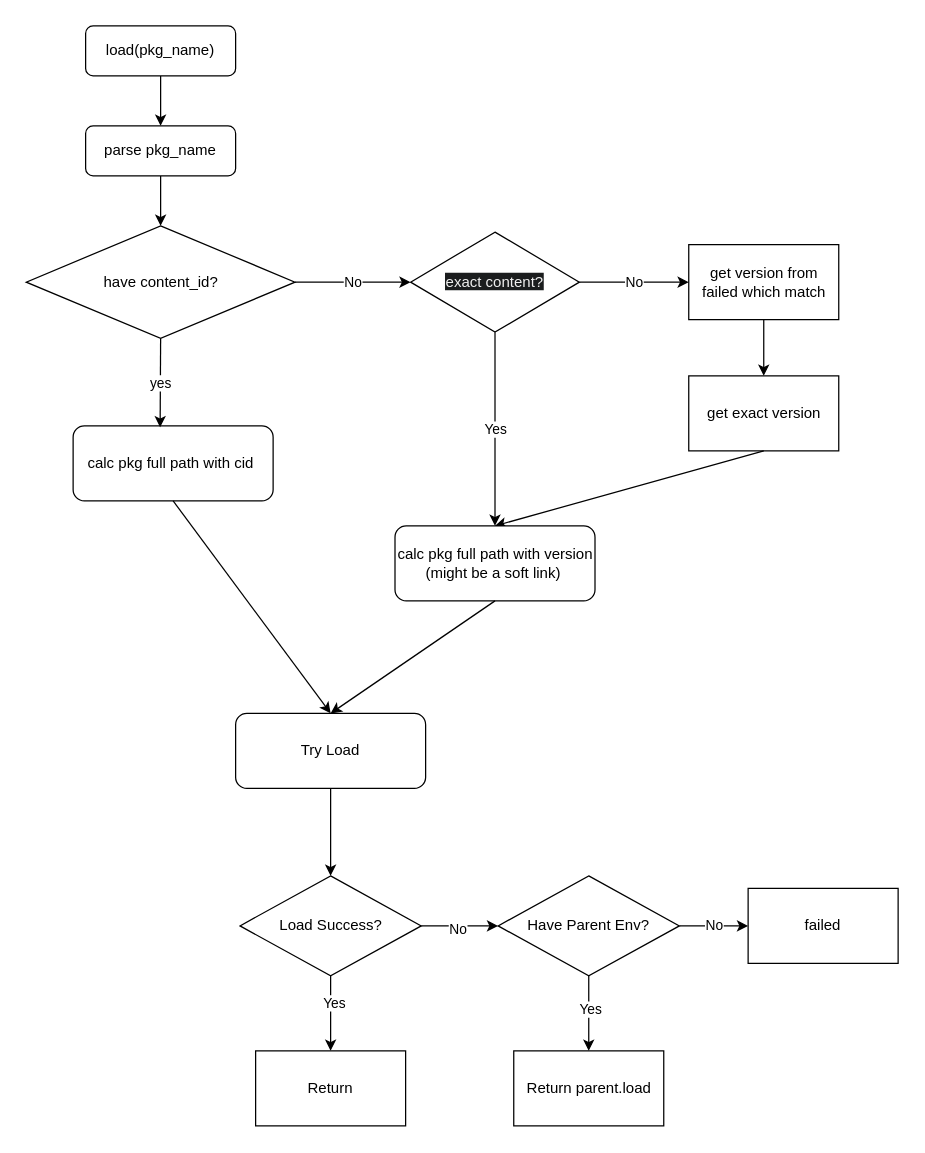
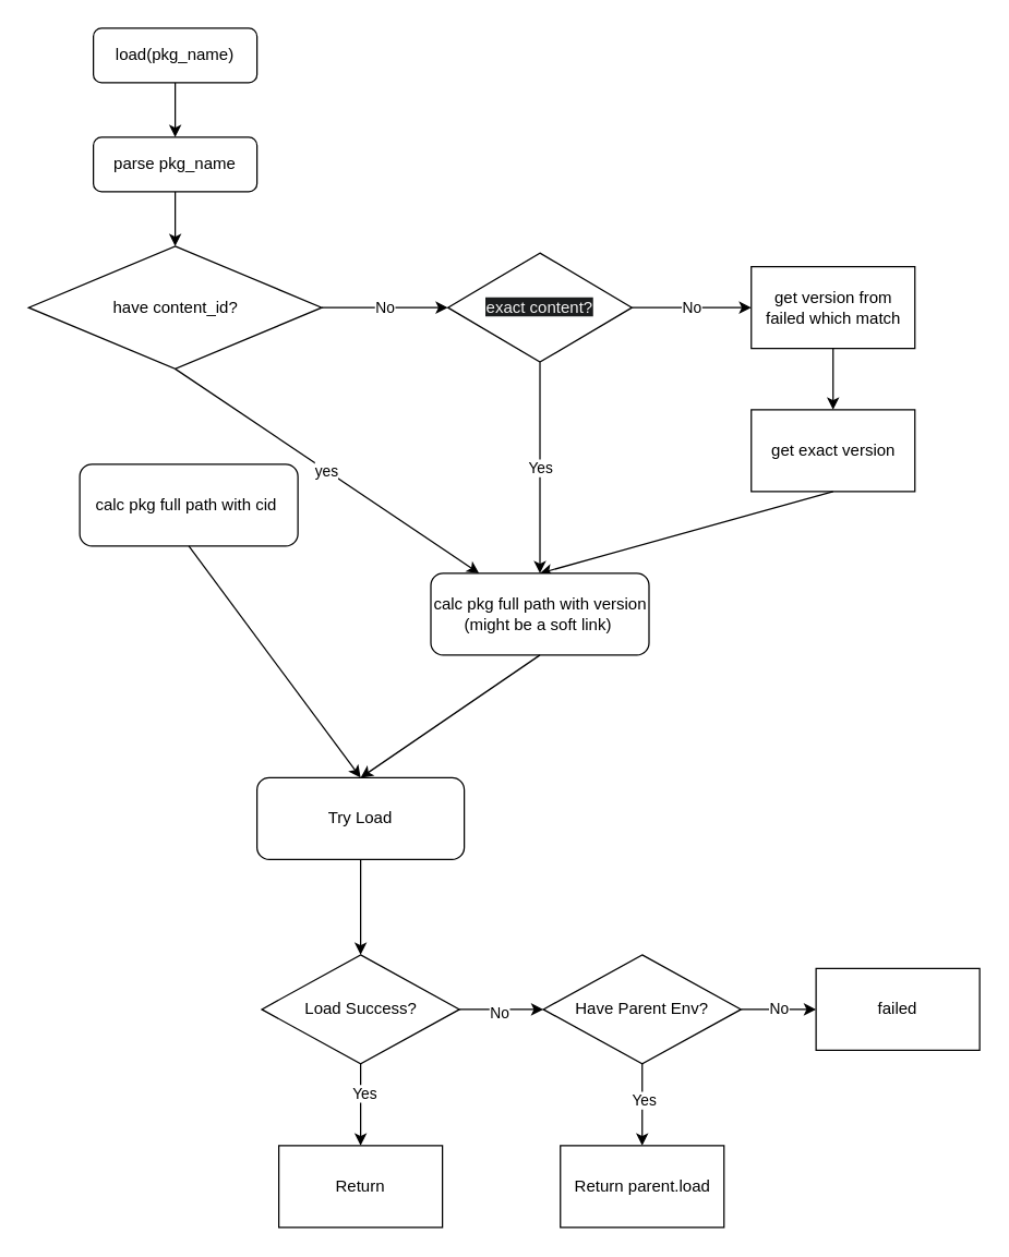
  <mxCell id="0" />
  <mxCell id="1" parent="0" />
  <mxCell id="2" value="parse pkg_name" style="rounded=1;whiteSpace=wrap;html=1;fontSize=12;glass=0;strokeWidth=1;shadow=0;" parent="1" vertex="1"><mxGeometry x="68" y="100" width="120" height="40" as="geometry" /></mxCell>
  <mxCell id="3" value="No" style="edgeStyle=orthogonalEdgeStyle;rounded=0;orthogonalLoop=1;jettySize=auto;html=1;" parent="1" source="4" target="7" edge="1"><mxGeometry relative="1" as="geometry" /></mxCell>
  <mxCell id="4" value="have content_id?" style="rhombus;whiteSpace=wrap;html=1;" parent="1" vertex="1"><mxGeometry x="20.5" y="180" width="215" height="90" as="geometry" /></mxCell>
  <mxCell id="5" value="load(pkg_name)" style="rounded=1;whiteSpace=wrap;html=1;fontSize=12;glass=0;strokeWidth=1;shadow=0;" parent="1" vertex="1"><mxGeometry x="68" y="20" width="120" height="40" as="geometry" /></mxCell>
  <mxCell id="6" value="No" style="edgeStyle=orthogonalEdgeStyle;rounded=0;orthogonalLoop=1;jettySize=auto;html=1;" parent="1" source="7" target="9" edge="1"><mxGeometry relative="1" as="geometry" /></mxCell>
  <mxCell id="7" value="&lt;span style=&quot;color: rgb(240, 240, 240); font-family: Helvetica; font-size: 12px; font-style: normal; font-variant-ligatures: normal; font-variant-caps: normal; font-weight: 400; letter-spacing: normal; orphans: 2; text-align: center; text-indent: 0px; text-transform: none; widows: 2; word-spacing: 0px; -webkit-text-stroke-width: 0px; background-color: rgb(27, 29, 30); text-decoration-thickness: initial; text-decoration-style: initial; text-decoration-color: initial; float: none; display: inline !important;&quot;&gt;exact content?&lt;/span&gt;" style="rhombus;whiteSpace=wrap;html=1;" parent="1" vertex="1"><mxGeometry x="328" y="185" width="135" height="80" as="geometry" /></mxCell>
  <mxCell id="8" value="" style="edgeStyle=orthogonalEdgeStyle;rounded=0;orthogonalLoop=1;jettySize=auto;html=1;" parent="1" source="9" target="10" edge="1"><mxGeometry relative="1" as="geometry" /></mxCell>
  <mxCell id="9" value="get version from failed which match" style="whiteSpace=wrap;html=1;" parent="1" vertex="1"><mxGeometry x="550.5" y="195" width="120" height="60" as="geometry" /></mxCell>
  <mxCell id="10" value="get exact version" style="whiteSpace=wrap;html=1;" parent="1" vertex="1"><mxGeometry x="550.5" y="300" width="120" height="60" as="geometry" /></mxCell>
  <mxCell id="11" value="" style="endArrow=classic;html=1;rounded=0;exitX=0.5;exitY=1;exitDx=0;exitDy=0;entryX=0.5;entryY=0;entryDx=0;entryDy=0;" parent="1" source="10" target="13" edge="1"><mxGeometry width="50" height="50" relative="1" as="geometry"><mxPoint x="608" y="460" as="sourcePoint" /><mxPoint x="455.5" y="410" as="targetPoint" /></mxGeometry></mxCell>
  <mxCell id="12" value="Yes" style="endArrow=classic;html=1;rounded=0;exitX=0.5;exitY=1;exitDx=0;exitDy=0;entryX=0.5;entryY=0;entryDx=0;entryDy=0;" parent="1" source="7" target="13" edge="1"><mxGeometry width="50" height="50" relative="1" as="geometry"><mxPoint x="368" y="370" as="sourcePoint" /><mxPoint x="455.5" y="410" as="targetPoint" /></mxGeometry></mxCell>
  <mxCell id="13" value="calc pkg full path with version (might be a soft link)&amp;nbsp;" style="rounded=1;whiteSpace=wrap;html=1;" parent="1" vertex="1"><mxGeometry x="315.5" y="420" width="160" height="60" as="geometry" /></mxCell>
  <mxCell id="14" value="Try Load" style="rounded=1;whiteSpace=wrap;html=1;" parent="1" vertex="1"><mxGeometry x="188" y="570" width="152" height="60" as="geometry" /></mxCell>
  <mxCell id="15" value="" style="endArrow=classic;html=1;rounded=0;exitX=0.5;exitY=1;exitDx=0;exitDy=0;entryX=0.5;entryY=0;entryDx=0;entryDy=0;" parent="1" source="13" target="14" edge="1"><mxGeometry width="50" height="50" relative="1" as="geometry"><mxPoint x="208" y="620" as="sourcePoint" /><mxPoint x="258" y="570" as="targetPoint" /></mxGeometry></mxCell>
  <mxCell id="16" value="calc pkg full path with cid&amp;nbsp;" style="rounded=1;whiteSpace=wrap;html=1;" parent="1" vertex="1"><mxGeometry x="58" y="340" width="160" height="60" as="geometry" /></mxCell>
- <mxCell id="17" value="yes" style="endArrow=classic;html=1;rounded=0;exitX=0.5;exitY=1;exitDx=0;exitDy=0;entryX=0.435;entryY=0.019;entryDx=0;entryDy=0;entryPerimeter=0;" parent="1" source="4" target="16" edge="1"><mxGeometry width="50" height="50" relative="1" as="geometry"><mxPoint x="208" y="310" as="sourcePoint" /><mxPoint x="258" y="260" as="targetPoint" /></mxGeometry></mxCell>
+ <mxCell id="17" value="yes" style="endArrow=classic;html=1;rounded=0;exitX=0.5;exitY=1;exitDx=0;exitDy=0;" parent="1" source="4" target="13" edge="1"><mxGeometry width="50" height="50" relative="1" as="geometry"><mxPoint x="208" y="310" as="sourcePoint" /><mxPoint x="258" y="260" as="targetPoint" /></mxGeometry></mxCell>
  <mxCell id="18" value="" style="endArrow=classic;html=1;rounded=0;exitX=0.5;exitY=1;exitDx=0;exitDy=0;entryX=0.5;entryY=0;entryDx=0;entryDy=0;" parent="1" source="16" target="14" edge="1"><mxGeometry width="50" height="50" relative="1" as="geometry"><mxPoint x="138" y="490" as="sourcePoint" /><mxPoint x="188" y="440" as="targetPoint" /></mxGeometry></mxCell>
  <mxCell id="19" value="" style="endArrow=classic;html=1;rounded=0;exitX=0.5;exitY=1;exitDx=0;exitDy=0;entryX=0.5;entryY=0;entryDx=0;entryDy=0;" parent="1" source="5" target="2" edge="1"><mxGeometry width="50" height="50" relative="1" as="geometry"><mxPoint x="248" y="130" as="sourcePoint" /><mxPoint x="298" y="80" as="targetPoint" /></mxGeometry></mxCell>
  <mxCell id="20" value="" style="endArrow=classic;html=1;rounded=0;exitX=0.5;exitY=1;exitDx=0;exitDy=0;entryX=0.5;entryY=0;entryDx=0;entryDy=0;" parent="1" source="2" target="4" edge="1"><mxGeometry width="50" height="50" relative="1" as="geometry"><mxPoint x="198" y="190" as="sourcePoint" /><mxPoint x="248" y="140" as="targetPoint" /></mxGeometry></mxCell>
  <mxCell id="21" value="" style="edgeStyle=orthogonalEdgeStyle;rounded=0;orthogonalLoop=1;jettySize=auto;html=1;" parent="1" source="25" target="31" edge="1"><mxGeometry relative="1" as="geometry" /></mxCell>
  <mxCell id="22" value="No" style="edgeLabel;html=1;align=center;verticalAlign=middle;resizable=0;points=[];" parent="21" vertex="1" connectable="0"><mxGeometry x="-0.071" y="-2" relative="1" as="geometry"><mxPoint as="offset" /></mxGeometry></mxCell>
  <mxCell id="23" value="" style="edgeStyle=orthogonalEdgeStyle;rounded=0;orthogonalLoop=1;jettySize=auto;html=1;" parent="1" source="25" target="27" edge="1"><mxGeometry relative="1" as="geometry" /></mxCell>
  <mxCell id="24" value="Yes" style="edgeLabel;html=1;align=center;verticalAlign=middle;resizable=0;points=[];" parent="23" vertex="1" connectable="0"><mxGeometry x="-0.287" y="2" relative="1" as="geometry"><mxPoint as="offset" /></mxGeometry></mxCell>
  <mxCell id="25" value="Load Success?" style="rhombus;whiteSpace=wrap;html=1;" parent="1" vertex="1"><mxGeometry x="191.5" y="700" width="145" height="80" as="geometry" /></mxCell>
  <mxCell id="26" value="" style="endArrow=classic;html=1;rounded=0;exitX=0.5;exitY=1;exitDx=0;exitDy=0;entryX=0.5;entryY=0;entryDx=0;entryDy=0;" parent="1" source="14" target="25" edge="1"><mxGeometry width="50" height="50" relative="1" as="geometry"><mxPoint x="318" y="690" as="sourcePoint" /><mxPoint x="368" y="640" as="targetPoint" /></mxGeometry></mxCell>
  <mxCell id="27" value="Return" style="rounded=0;whiteSpace=wrap;html=1;" parent="1" vertex="1"><mxGeometry x="204" y="840" width="120" height="60" as="geometry" /></mxCell>
  <mxCell id="28" value="" style="edgeStyle=orthogonalEdgeStyle;rounded=0;orthogonalLoop=1;jettySize=auto;html=1;" parent="1" source="31" target="32" edge="1"><mxGeometry relative="1" as="geometry" /></mxCell>
  <mxCell id="29" value="Yes" style="edgeLabel;html=1;align=center;verticalAlign=middle;resizable=0;points=[];" parent="28" vertex="1" connectable="0"><mxGeometry x="-0.149" y="1" relative="1" as="geometry"><mxPoint as="offset" /></mxGeometry></mxCell>
  <mxCell id="30" value="No" style="edgeStyle=orthogonalEdgeStyle;rounded=0;orthogonalLoop=1;jettySize=auto;html=1;" parent="1" source="31" target="33" edge="1"><mxGeometry relative="1" as="geometry" /></mxCell>
  <mxCell id="31" value="Have Parent Env?" style="rhombus;whiteSpace=wrap;html=1;" parent="1" vertex="1"><mxGeometry x="398" y="700" width="145" height="80" as="geometry" /></mxCell>
  <mxCell id="32" value="Return parent.load" style="rounded=0;whiteSpace=wrap;html=1;" parent="1" vertex="1"><mxGeometry x="410.5" y="840" width="120" height="60" as="geometry" /></mxCell>
  <mxCell id="33" value="failed" style="whiteSpace=wrap;html=1;" parent="1" vertex="1"><mxGeometry x="598" y="710" width="120" height="60" as="geometry" /></mxCell>
